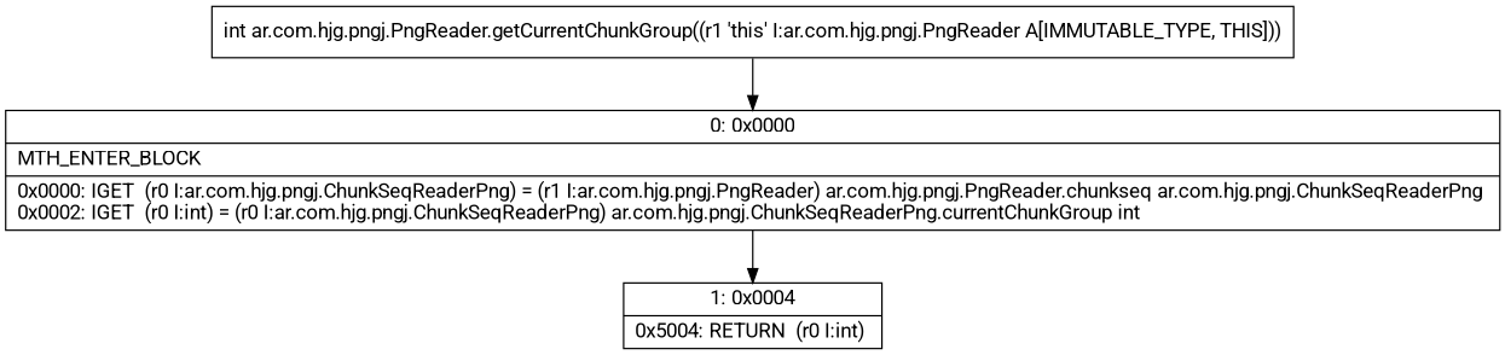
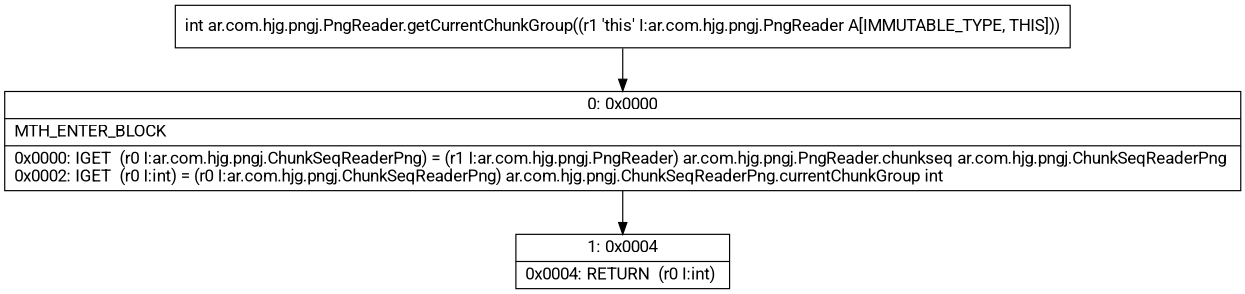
  digraph {
    fontname=Roboto
    node [shape=record fontname=Roboto]
    edge [fontname=Roboto]
    n1 [label="{0\:\ 0x0000|MTH_ENTER_BLOCK\l|0x0000: IGET  (r0 I:ar.com.hjg.pngj.ChunkSeqReaderPng) = (r1 I:ar.com.hjg.pngj.PngReader) ar.com.hjg.pngj.PngReader.chunkseq ar.com.hjg.pngj.ChunkSeqReaderPng \l0x0002: IGET  (r0 I:int) = (r0 I:ar.com.hjg.pngj.ChunkSeqReaderPng) ar.com.hjg.pngj.ChunkSeqReaderPng.currentChunkGroup int \l}"]
-   n2 [label="{1\:\ 0x0004|0x5004: RETURN  (r0 I:int) \l}"]
+   n2 [label="{1\:\ 0x0004|0x0004: RETURN  (r0 I:int) \l}"]
    n3 [label="{int ar.com.hjg.pngj.PngReader.getCurrentChunkGroup((r1 'this' I:ar.com.hjg.pngj.PngReader A[IMMUTABLE_TYPE, THIS])) }"]
    n1 -> n2
    n3 -> n1
  }
